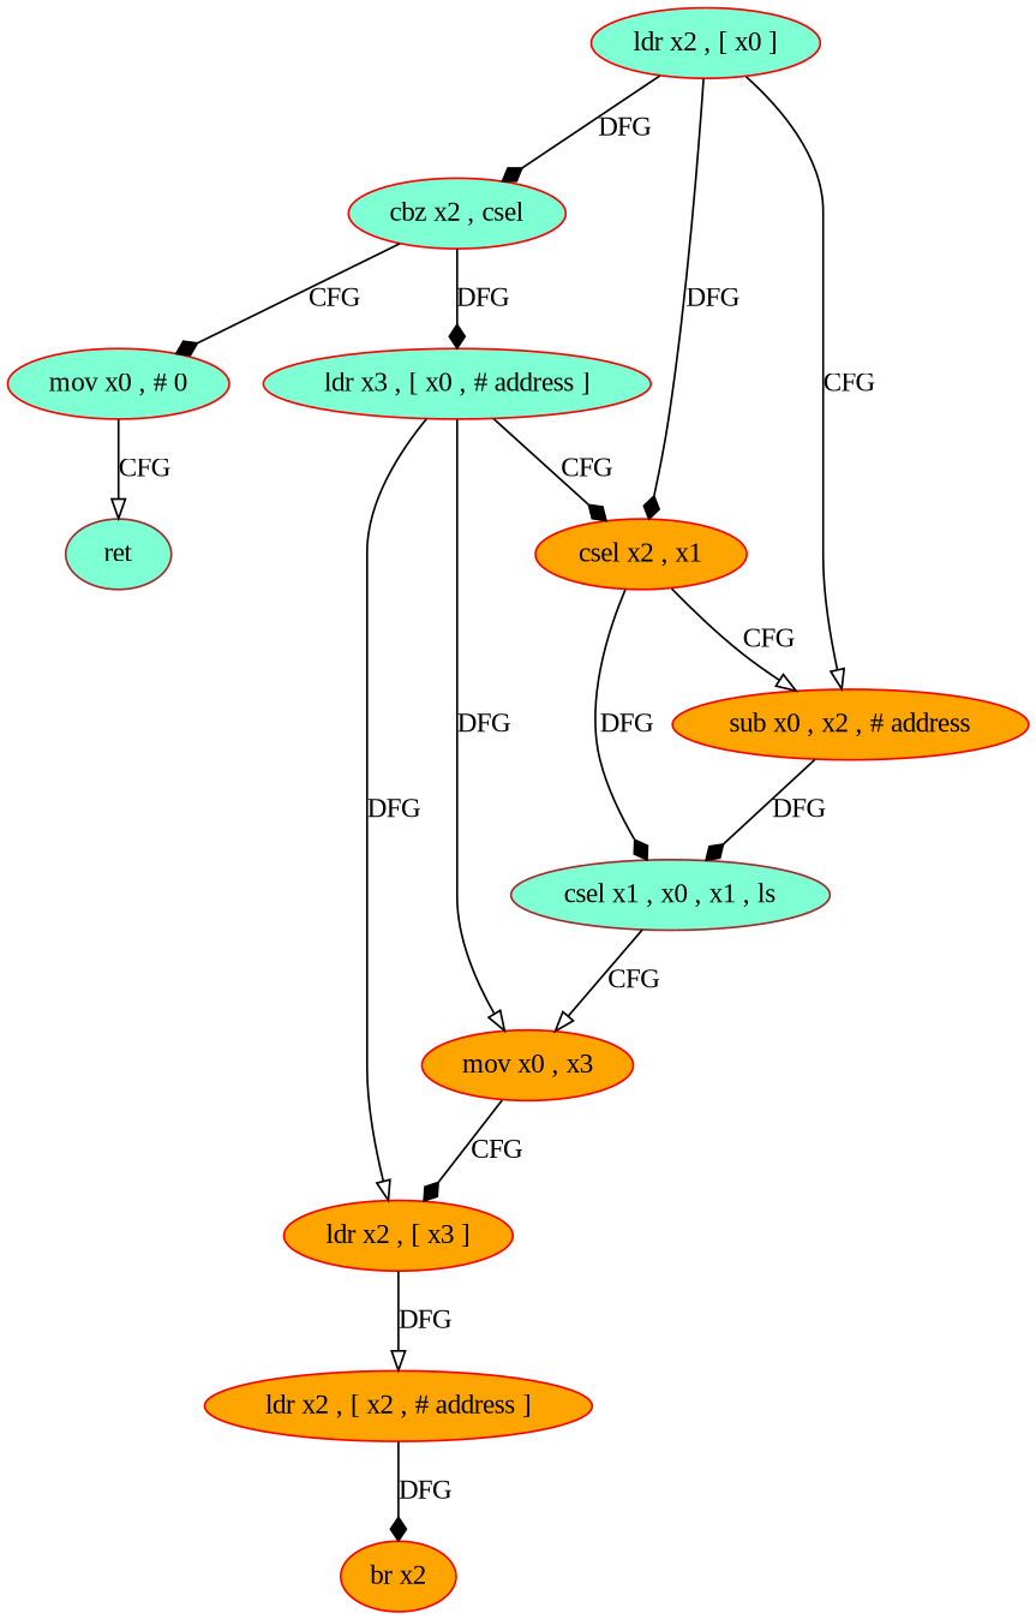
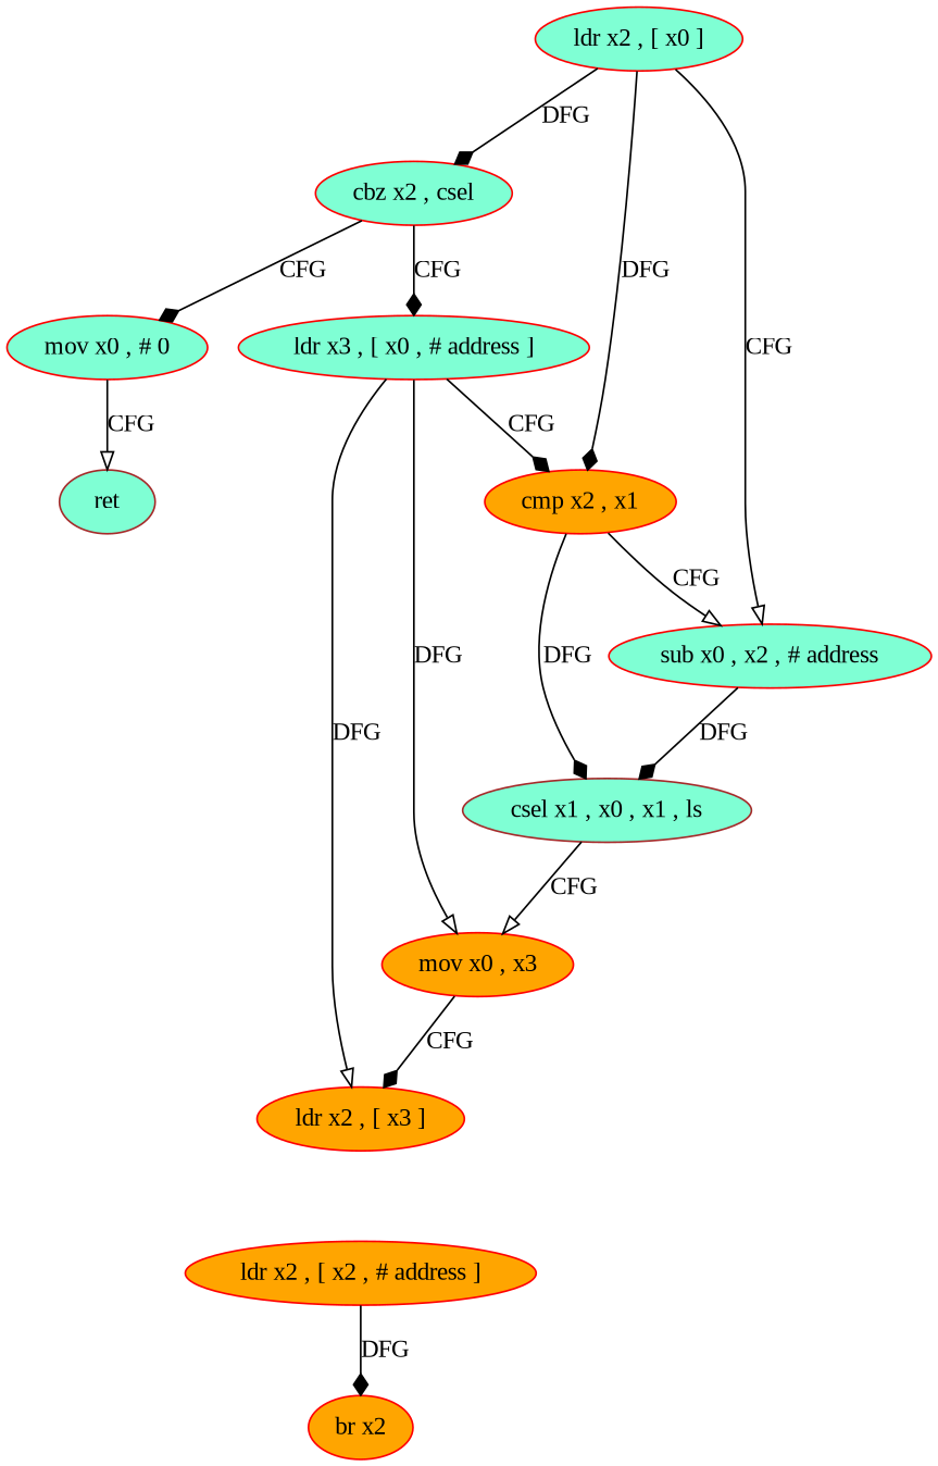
  digraph {
    fontname="Liberation Serif"
    node [color=red fillcolor=aquamarine fontname="Liberation Serif" style=filled]
    edge [arrowhead=diamond fontname="Liberation Serif"]
    n1 [label="ldr x2 , [ x0 ]"]
    n2 [label="cbz x2 , csel"]
-   n3 [fillcolor=orange label="csel x2 , x1"]
-   n4 [fillcolor=orange label="sub x0 , x2 , # address"]
+   n3 [fillcolor=orange label="cmp x2 , x1"]
+   n4 [label="sub x0 , x2 , # address"]
    n5 [label="mov x0 , # 0"]
    n6 [label="ldr x3 , [ x0 , # address ]"]
    n7 [color=brown label="csel x1 , x0 , x1 , ls"]
    n8 [color=brown label=ret]
    n9 [fillcolor=orange label="mov x0 , x3"]
    n10 [fillcolor=orange label="ldr x2 , [ x3 ]"]
    n11 [fillcolor=orange label="ldr x2 , [ x2 , # address ]"]
    n12 [fillcolor=orange label="br x2"]
    n1 -> n2 [label=DFG]
    n1 -> n3 [label=DFG]
    n1 -> n4 [arrowhead=onormal label=CFG]
    n2 -> n5 [label=CFG]
-   n2 -> n6 [label=DFG]
+   n2 -> n6 [label=CFG]
    n3 -> n4 [arrowhead=onormal label=CFG]
    n3 -> n7 [label=DFG]
    n4 -> n7 [label=DFG]
    n5 -> n8 [arrowhead=onormal label=CFG]
    n6 -> n3 [label=CFG]
    n6 -> n9 [arrowhead=onormal label=DFG]
    n6 -> n10 [arrowhead=onormal label=DFG]
    n7 -> n9 [arrowhead=onormal label=CFG]
    n9 -> n10 [label=CFG]
-   n10 -> n11 [arrowhead=onormal label=DFG]
    n11 -> n12 [label=DFG]
  }
